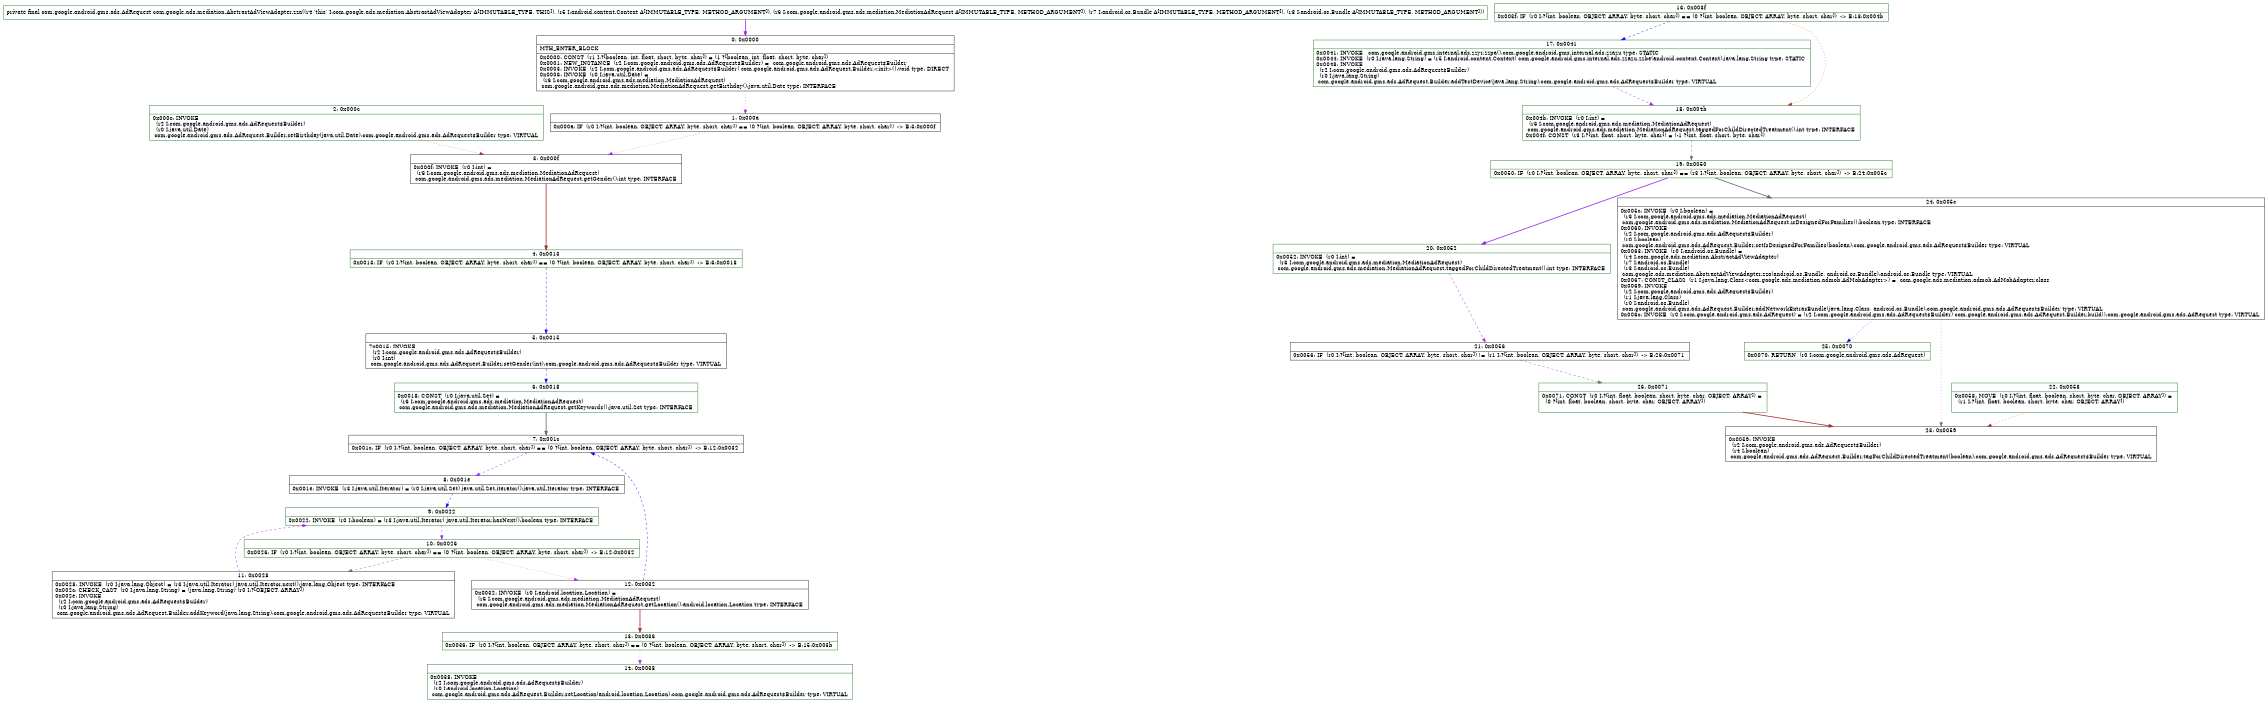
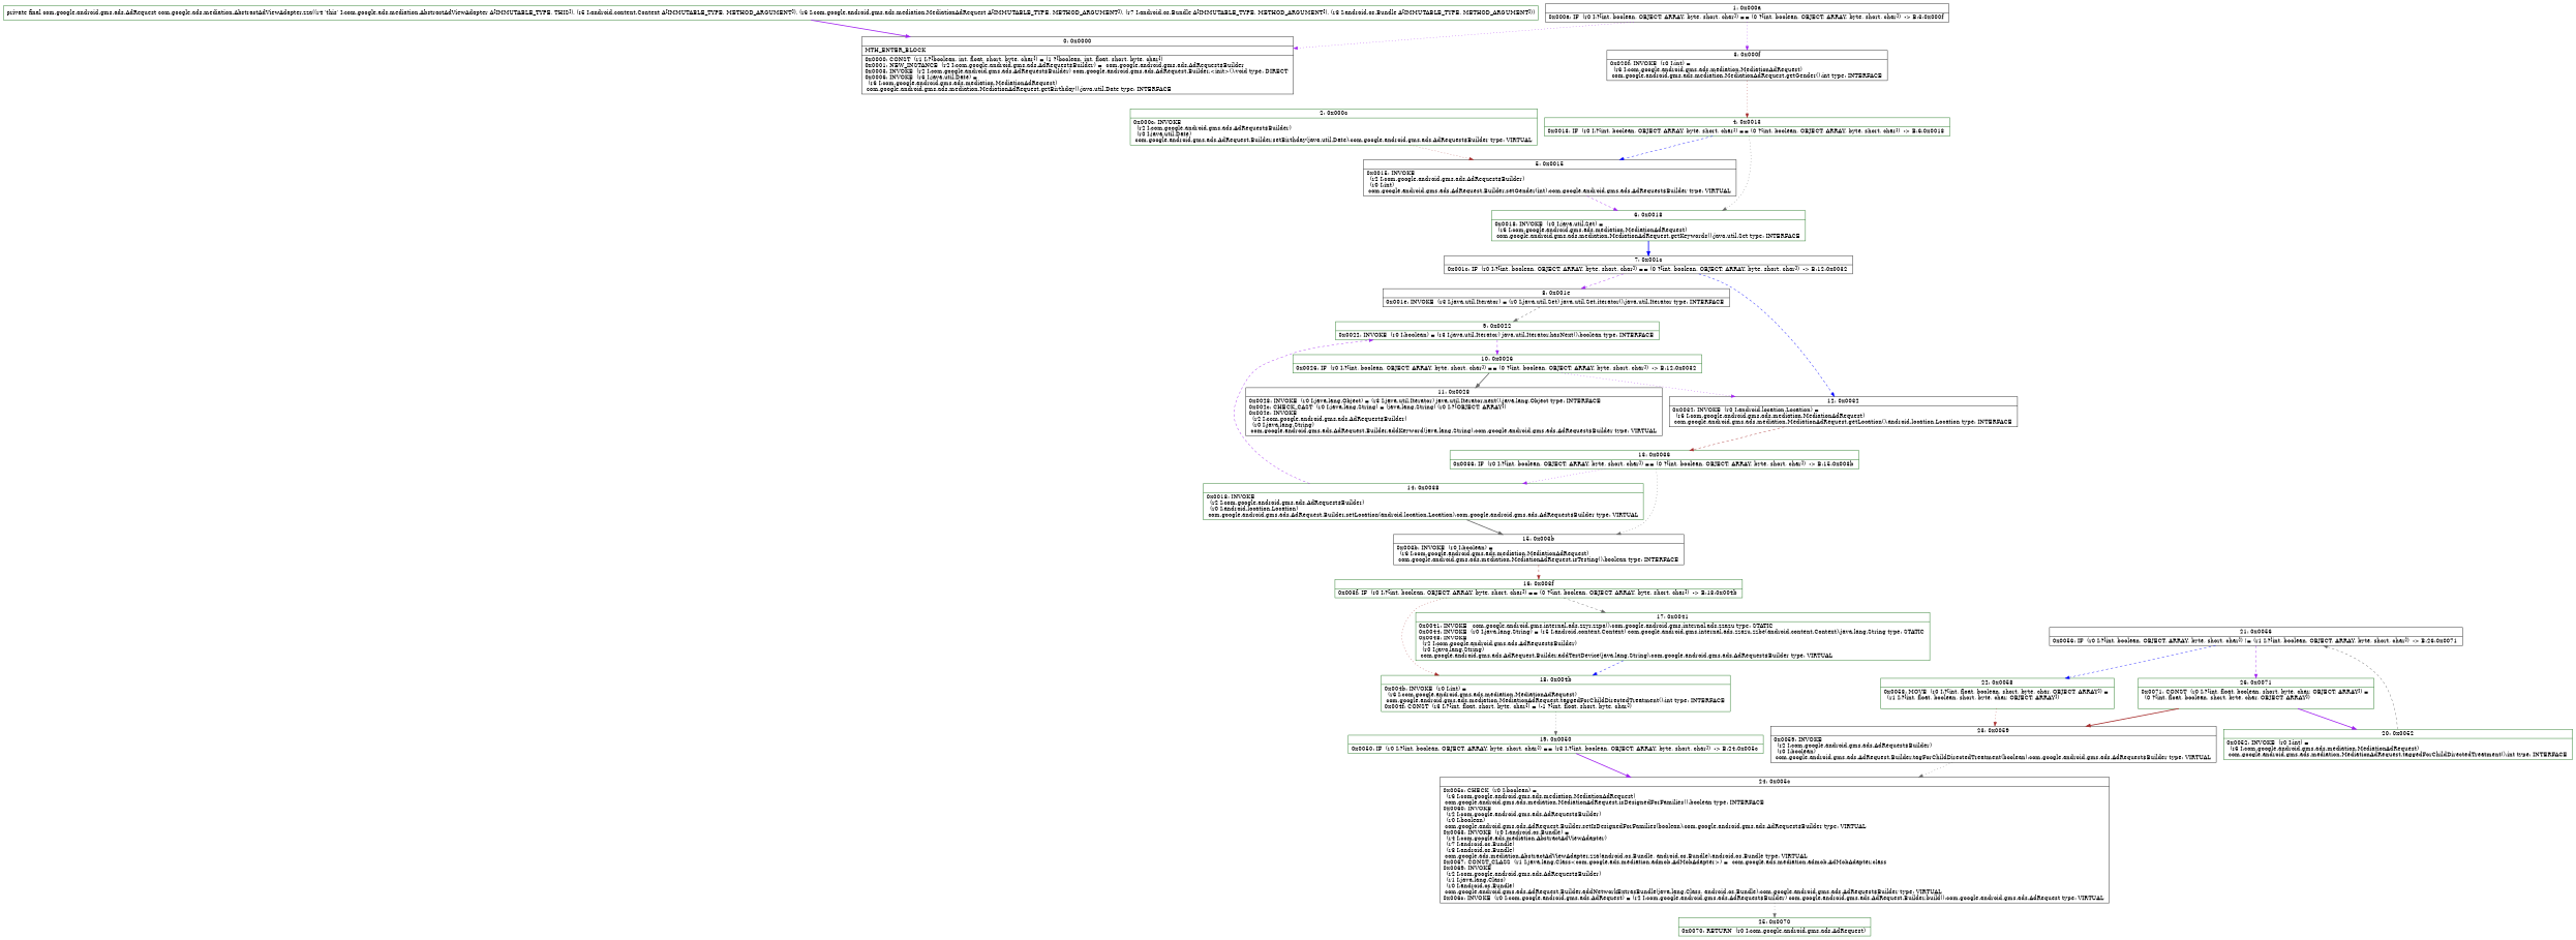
  digraph {
    node [color=darkgreen shape=record]
    edge [color=purple style=dashed]
-   n1 [color=black label="{0\:\ 0x0000|MTH_ENTER_BLOCK\l|0x0000: CONST  (r1 I:?[boolean, int, float, short, byte, char]) = (1 ?[boolean, int, float, short, byte, char]) \l0x0001: NEW_INSTANCE  (r2 I:com.google.android.gms.ads.AdRequest$Builder) =  com.google.android.gms.ads.AdRequest$Builder \l0x0003: INVOKE  (r2 I:com.google.android.gms.ads.AdRequest$Builder) com.google.android.gms.ads.AdRequest.Builder.\<init\>():void type: DIRECT \l0x0006: INVOKE  (r0 I:java.util.Date) = \l  (r6 I:com.google.android.gms.ads.mediation.MediationAdRequest)\l com.google.android.gms.ads.mediation.MediationAdRequest.getBirthday():java.util.Date type: INTERFACE \l}"]
+   n1 [color=black label="{0\:\ 0x0000|MTH_ENTER_BLOCK\l|0x0000: CONST  (r1 I:?[boolean, int, float, short, byte, char]) = (1 ?[boolean, int, float, short, byte, char]) \l0x0001: NEW_INSTANCE  (r2 I:com.google.android.gms.ads.AdRequest$Builder) =  com.google.android.gms.ads.AdRequest$Builder \l0x0003: INVOKE  (r2 I:com.google.android.gms.ads.AdRequest$Builder) com.google.android.gms.ads.AdRequest.Builder.\<init\>():void type: DIRECT \l0x0006: INVOKE  (r6 I:java.util.Date) = \l  (r6 I:com.google.android.gms.ads.mediation.MediationAdRequest)\l com.google.android.gms.ads.mediation.MediationAdRequest.getBirthday():java.util.Date type: INTERFACE \l}"]
    n2 [color=black label="{1\:\ 0x000a|0x000a: IF  (r0 I:?[int, boolean, OBJECT, ARRAY, byte, short, char]) == (0 ?[int, boolean, OBJECT, ARRAY, byte, short, char])  \-\> B:3:0x000f \l}"]
-   n3 [color=black label="{3\:\ 0x000f|0x000f: INVOKE  (r0 I:int) = \l  (r6 I:com.google.android.gms.ads.mediation.MediationAdRequest)\l com.google.android.gms.ads.mediation.MediationAdRequest.getGender():int type: INTERFACE \l}"]
+   n3 [color=black label="{3\:\ 0x000f|0x020f: INVOKE  (r0 I:int) = \l  (r6 I:com.google.android.gms.ads.mediation.MediationAdRequest)\l com.google.android.gms.ads.mediation.MediationAdRequest.getGender():int type: INTERFACE \l}"]
    n4 [label="{2\:\ 0x000c|0x000c: INVOKE  \l  (r2 I:com.google.android.gms.ads.AdRequest$Builder)\l  (r0 I:java.util.Date)\l com.google.android.gms.ads.AdRequest.Builder.setBirthday(java.util.Date):com.google.android.gms.ads.AdRequest$Builder type: VIRTUAL \l}"]
    n5 [label="{4\:\ 0x0013|0x0013: IF  (r0 I:?[int, boolean, OBJECT, ARRAY, byte, short, char]) == (0 ?[int, boolean, OBJECT, ARRAY, byte, short, char])  \-\> B:6:0x0018 \l}"]
-   n6 [color=black label="{5\:\ 0x0015|7x0015: INVOKE  \l  (r2 I:com.google.android.gms.ads.AdRequest$Builder)\l  (r0 I:int)\l com.google.android.gms.ads.AdRequest.Builder.setGender(int):com.google.android.gms.ads.AdRequest$Builder type: VIRTUAL \l}"]
-   n7 [label="{6\:\ 0x0018|0x0018: CONST  (r0 I:java.util.Set) = \l  (r6 I:com.google.android.gms.ads.mediation.MediationAdRequest)\l com.google.android.gms.ads.mediation.MediationAdRequest.getKeywords():java.util.Set type: INTERFACE \l}"]
+   n6 [color=black label="{5\:\ 0x0015|0x0015: INVOKE  \l  (r2 I:com.google.android.gms.ads.AdRequest$Builder)\l  (r0 I:int)\l com.google.android.gms.ads.AdRequest.Builder.setGender(int):com.google.android.gms.ads.AdRequest$Builder type: VIRTUAL \l}"]
+   n7 [label="{6\:\ 0x0018|0x0018: INVOKE  (r0 I:java.util.Set) = \l  (r6 I:com.google.android.gms.ads.mediation.MediationAdRequest)\l com.google.android.gms.ads.mediation.MediationAdRequest.getKeywords():java.util.Set type: INTERFACE \l}"]
    n8 [color=black label="{7\:\ 0x001c|0x001c: IF  (r0 I:?[int, boolean, OBJECT, ARRAY, byte, short, char]) == (0 ?[int, boolean, OBJECT, ARRAY, byte, short, char])  \-\> B:12:0x0032 \l}"]
    n9 [color=black label="{8\:\ 0x001e|0x001e: INVOKE  (r3 I:java.util.Iterator) = (r0 I:java.util.Set) java.util.Set.iterator():java.util.Iterator type: INTERFACE \l}"]
    n10 [color=black label="{12\:\ 0x0032|0x0032: INVOKE  (r0 I:android.location.Location) = \l  (r6 I:com.google.android.gms.ads.mediation.MediationAdRequest)\l com.google.android.gms.ads.mediation.MediationAdRequest.getLocation():android.location.Location type: INTERFACE \l}"]
    n11 [label="{9\:\ 0x0022|0x0022: INVOKE  (r0 I:boolean) = (r3 I:java.util.Iterator) java.util.Iterator.hasNext():boolean type: INTERFACE \l}"]
    n12 [label="{13\:\ 0x0036|0x0036: IF  (r0 I:?[int, boolean, OBJECT, ARRAY, byte, short, char]) == (0 ?[int, boolean, OBJECT, ARRAY, byte, short, char])  \-\> B:15:0x003b \l}"]
    n13 [label="{10\:\ 0x0026|0x0026: IF  (r0 I:?[int, boolean, OBJECT, ARRAY, byte, short, char]) == (0 ?[int, boolean, OBJECT, ARRAY, byte, short, char])  \-\> B:12:0x0032 \l}"]
    n14 [color=black label="{11\:\ 0x0028|0x0028: INVOKE  (r0 I:java.lang.Object) = (r3 I:java.util.Iterator) java.util.Iterator.next():java.lang.Object type: INTERFACE \l0x002c: CHECK_CAST  (r0 I:java.lang.String) = (java.lang.String) (r0 I:?[OBJECT, ARRAY]) \l0x002e: INVOKE  \l  (r2 I:com.google.android.gms.ads.AdRequest$Builder)\l  (r0 I:java.lang.String)\l com.google.android.gms.ads.AdRequest.Builder.addKeyword(java.lang.String):com.google.android.gms.ads.AdRequest$Builder type: VIRTUAL \l}"]
-   n15 [label="{14\:\ 0x0038|0x0038: INVOKE  \l  (r2 I:com.google.android.gms.ads.AdRequest$Builder)\l  (r0 I:android.location.Location)\l com.google.android.gms.ads.AdRequest.Builder.setLocation(android.location.Location):com.google.android.gms.ads.AdRequest$Builder type: VIRTUAL \l}"]
+   n15 [label="{14\:\ 0x0038|0x0018: INVOKE  \l  (r2 I:com.google.android.gms.ads.AdRequest$Builder)\l  (r0 I:android.location.Location)\l com.google.android.gms.ads.AdRequest.Builder.setLocation(android.location.Location):com.google.android.gms.ads.AdRequest$Builder type: VIRTUAL \l}"]
+   n16 [color=black label="{15\:\ 0x003b|0x003b: INVOKE  (r0 I:boolean) = \l  (r6 I:com.google.android.gms.ads.mediation.MediationAdRequest)\l com.google.android.gms.ads.mediation.MediationAdRequest.isTesting():boolean type: INTERFACE \l}"]
    n17 [label="{16\:\ 0x003f|0x003f: IF  (r0 I:?[int, boolean, OBJECT, ARRAY, byte, short, char]) == (0 ?[int, boolean, OBJECT, ARRAY, byte, short, char])  \-\> B:18:0x004b \l}"]
    n18 [label="{17\:\ 0x0041|0x0041: INVOKE   com.google.android.gms.internal.ads.zzyr.zzpa():com.google.android.gms.internal.ads.zzazu type: STATIC \l0x0044: INVOKE  (r0 I:java.lang.String) = (r5 I:android.content.Context) com.google.android.gms.internal.ads.zzazu.zzbe(android.content.Context):java.lang.String type: STATIC \l0x0048: INVOKE  \l  (r2 I:com.google.android.gms.ads.AdRequest$Builder)\l  (r0 I:java.lang.String)\l com.google.android.gms.ads.AdRequest.Builder.addTestDevice(java.lang.String):com.google.android.gms.ads.AdRequest$Builder type: VIRTUAL \l}"]
    n19 [label="{18\:\ 0x004b|0x004b: INVOKE  (r0 I:int) = \l  (r6 I:com.google.android.gms.ads.mediation.MediationAdRequest)\l com.google.android.gms.ads.mediation.MediationAdRequest.taggedForChildDirectedTreatment():int type: INTERFACE \l0x004f: CONST  (r3 I:?[int, float, short, byte, char]) = (\-1 ?[int, float, short, byte, char]) \l}"]
    n20 [label="{19\:\ 0x0050|0x0050: IF  (r0 I:?[int, boolean, OBJECT, ARRAY, byte, short, char]) == (r3 I:?[int, boolean, OBJECT, ARRAY, byte, short, char])  \-\> B:24:0x005c \l}"]
    n21 [label="{20\:\ 0x0052|0x0052: INVOKE  (r0 I:int) = \l  (r6 I:com.google.android.gms.ads.mediation.MediationAdRequest)\l com.google.android.gms.ads.mediation.MediationAdRequest.taggedForChildDirectedTreatment():int type: INTERFACE \l}"]
-   n22 [color=black label="{24\:\ 0x005c|0x005c: INVOKE  (r0 I:boolean) = \l  (r6 I:com.google.android.gms.ads.mediation.MediationAdRequest)\l com.google.android.gms.ads.mediation.MediationAdRequest.isDesignedForFamilies():boolean type: INTERFACE \l0x0060: INVOKE  \l  (r2 I:com.google.android.gms.ads.AdRequest$Builder)\l  (r0 I:boolean)\l com.google.android.gms.ads.AdRequest.Builder.setIsDesignedForFamilies(boolean):com.google.android.gms.ads.AdRequest$Builder type: VIRTUAL \l0x0063: INVOKE  (r0 I:android.os.Bundle) = \l  (r4 I:com.google.ads.mediation.AbstractAdViewAdapter)\l  (r7 I:android.os.Bundle)\l  (r8 I:android.os.Bundle)\l com.google.ads.mediation.AbstractAdViewAdapter.zza(android.os.Bundle, android.os.Bundle):android.os.Bundle type: VIRTUAL \l0x0067: CONST_CLASS  (r1 I:java.lang.Class\<com.google.ads.mediation.admob.AdMobAdapter\>) =  com.google.ads.mediation.admob.AdMobAdapter.class \l0x0069: INVOKE  \l  (r2 I:com.google.android.gms.ads.AdRequest$Builder)\l  (r1 I:java.lang.Class)\l  (r0 I:android.os.Bundle)\l com.google.android.gms.ads.AdRequest.Builder.addNetworkExtrasBundle(java.lang.Class, android.os.Bundle):com.google.android.gms.ads.AdRequest$Builder type: VIRTUAL \l0x006c: INVOKE  (r0 I:com.google.android.gms.ads.AdRequest) = (r2 I:com.google.android.gms.ads.AdRequest$Builder) com.google.android.gms.ads.AdRequest.Builder.build():com.google.android.gms.ads.AdRequest type: VIRTUAL \l}"]
+   n22 [color=black label="{24\:\ 0x005c|0x005c: CHECK  (r0 I:boolean) = \l  (r6 I:com.google.android.gms.ads.mediation.MediationAdRequest)\l com.google.android.gms.ads.mediation.MediationAdRequest.isDesignedForFamilies():boolean type: INTERFACE \l0x0060: INVOKE  \l  (r2 I:com.google.android.gms.ads.AdRequest$Builder)\l  (r0 I:boolean)\l com.google.android.gms.ads.AdRequest.Builder.setIsDesignedForFamilies(boolean):com.google.android.gms.ads.AdRequest$Builder type: VIRTUAL \l0x0063: INVOKE  (r0 I:android.os.Bundle) = \l  (r4 I:com.google.ads.mediation.AbstractAdViewAdapter)\l  (r7 I:android.os.Bundle)\l  (r8 I:android.os.Bundle)\l com.google.ads.mediation.AbstractAdViewAdapter.zza(android.os.Bundle, android.os.Bundle):android.os.Bundle type: VIRTUAL \l0x0067: CONST_CLASS  (r1 I:java.lang.Class\<com.google.ads.mediation.admob.AdMobAdapter\>) =  com.google.ads.mediation.admob.AdMobAdapter.class \l0x0069: INVOKE  \l  (r2 I:com.google.android.gms.ads.AdRequest$Builder)\l  (r1 I:java.lang.Class)\l  (r0 I:android.os.Bundle)\l com.google.android.gms.ads.AdRequest.Builder.addNetworkExtrasBundle(java.lang.Class, android.os.Bundle):com.google.android.gms.ads.AdRequest$Builder type: VIRTUAL \l0x006c: INVOKE  (r0 I:com.google.android.gms.ads.AdRequest) = (r2 I:com.google.android.gms.ads.AdRequest$Builder) com.google.android.gms.ads.AdRequest.Builder.build():com.google.android.gms.ads.AdRequest type: VIRTUAL \l}"]
    n23 [color=black label="{21\:\ 0x0056|0x0056: IF  (r0 I:?[int, boolean, OBJECT, ARRAY, byte, short, char]) != (r1 I:?[int, boolean, OBJECT, ARRAY, byte, short, char])  \-\> B:26:0x0071 \l}"]
    n24 [label="{25\:\ 0x0070|0x0070: RETURN  (r0 I:com.google.android.gms.ads.AdRequest) \l}"]
    n25 [label="{22\:\ 0x0058|0x0058: MOVE  (r0 I:?[int, float, boolean, short, byte, char, OBJECT, ARRAY]) = \l  (r1 I:?[int, float, boolean, short, byte, char, OBJECT, ARRAY])\l \l}"]
    n26 [label="{26\:\ 0x0071|0x0071: CONST  (r0 I:?[int, float, boolean, short, byte, char, OBJECT, ARRAY]) = \l  (0 ?[int, float, boolean, short, byte, char, OBJECT, ARRAY])\l \l}"]
-   n27 [color=black label="{23\:\ 0x0059|0x0059: INVOKE  \l  (r2 I:com.google.android.gms.ads.AdRequest$Builder)\l  (r4 I:boolean)\l com.google.android.gms.ads.AdRequest.Builder.tagForChildDirectedTreatment(boolean):com.google.android.gms.ads.AdRequest$Builder type: VIRTUAL \l}"]
+   n27 [color=black label="{23\:\ 0x0059|0x0059: INVOKE  \l  (r2 I:com.google.android.gms.ads.AdRequest$Builder)\l  (r0 I:boolean)\l com.google.android.gms.ads.AdRequest.Builder.tagForChildDirectedTreatment(boolean):com.google.android.gms.ads.AdRequest$Builder type: VIRTUAL \l}"]
    n28 [label="{private final com.google.android.gms.ads.AdRequest com.google.ads.mediation.AbstractAdViewAdapter.zza((r4 'this' I:com.google.ads.mediation.AbstractAdViewAdapter A[IMMUTABLE_TYPE, THIS]), (r5 I:android.content.Context A[IMMUTABLE_TYPE, METHOD_ARGUMENT]), (r6 I:com.google.android.gms.ads.mediation.MediationAdRequest A[IMMUTABLE_TYPE, METHOD_ARGUMENT]), (r7 I:android.os.Bundle A[IMMUTABLE_TYPE, METHOD_ARGUMENT]), (r8 I:android.os.Bundle A[IMMUTABLE_TYPE, METHOD_ARGUMENT])) }"]
-   n1 -> n2 [style=dotted]
+   n2 -> n1 [style=dotted]
    n2 -> n3 [style=dotted]
-   n3 -> n5 [color=brown style=bold]
-   n4 -> n3 [color=brown style=dotted]
+   n3 -> n5 [color=brown style=dotted]
+   n4 -> n6 [color=brown style=dotted]
    n5 -> n6 [color=blue]
-   n6 -> n7 [color=blue]
-   n7 -> n8 [color=gray40 style=bold]
+   n5 -> n7 [color=gray40 style=dotted]
+   n6 -> n7
+   n7 -> n8 [color=blue style=bold]
    n8 -> n9
-   n10 -> n8 [color=blue]
-   n9 -> n11 [color=blue]
-   n10 -> n12 [color=brown style=bold]
+   n8 -> n10 [color=blue]
+   n9 -> n11 [color=gray40]
+   n10 -> n12 [color=brown]
    n11 -> n13
    n12 -> n15 [style=dotted]
+   n12 -> n16 [color=gray40 style=dotted]
    n13 -> n10 [style=dotted]
-   n13 -> n14 [color=gray40]
-   n14 -> n11
-   n17 -> n18 [color=blue]
+   n13 -> n14 [color=gray40 style=bold]
+   n15 -> n11
+   n15 -> n16 [color=gray40 style=bold]
+   n16 -> n17 [color=brown]
+   n17 -> n18 [color=gray40]
    n17 -> n19 [color=brown style=dotted]
-   n18 -> n19
-   n19 -> n20 [color=gray40]
-   n20 -> n21 [style=bold]
-   n20 -> n22 [color=gray40 style=bold]
-   n21 -> n23
-   n22 -> n24 [color=blue style=dotted]
-   n23 -> n26 [color=gray40]
+   n18 -> n19 [color=blue]
+   n19 -> n20 [color=gray40 style=dotted]
+   n26 -> n21 [style=bold]
+   n20 -> n22 [style=bold]
+   n21 -> n23 [color=gray40]
+   n22 -> n24 [color=gray40 style=dotted]
+   n23 -> n25 [color=blue]
+   n23 -> n26
    n25 -> n27 [color=brown style=dotted]
    n26 -> n27 [color=brown style=bold]
-   n22 -> n27 [color=gray40 style=dotted]
+   n27 -> n22 [color=gray40 style=dotted]
    n28 -> n1 [style=bold]
  }
